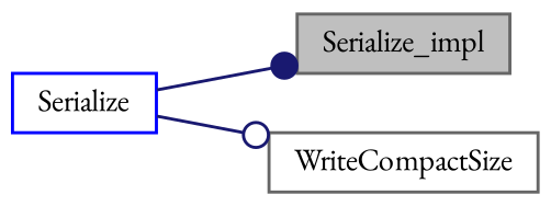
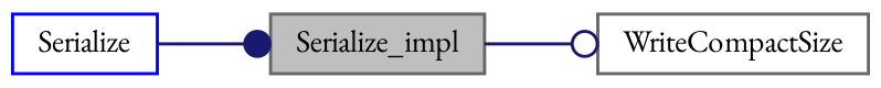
  digraph {
    fontname="EB Garamond"
    rankdir=LR
    node [color=gray40 fillcolor=white fontname="EB Garamond" fontsize=10 shape=record style=filled]
    edge [color=midnightblue fontname="EB Garamond" fontsize=10 labelfontname=Helvetica labelfontsize=10 style=solid]
    n1 [fillcolor=grey75 fontcolor=black height=0.2 label=Serialize_impl width=0.4]
    n2 [height=0.2 label=WriteCompactSize width=0.4]
    n3 [color=blue height=0.2 label=Serialize width=0.4]
-   n3 -> n2 [arrowhead=odot]
+   n1 -> n2 [arrowhead=odot]
    n3 -> n1 [arrowhead=dot]
  }
